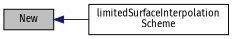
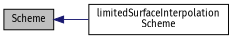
  digraph {
    rankdir=LR
    fontname="Fira Sans"
    node [color=black fontname="Fira Sans" fontsize=10 shape=record]
-   n1 [fillcolor=grey75 fontcolor=black height=0.2 label=New style=filled width=0.4]
+   n1 [fillcolor=grey75 fontcolor=black height=0.2 label=Scheme style=filled width=0.4]
    n2 [height=0.2 label="limitedSurfaceInterpolation\lScheme" width=0.4]
    n1 -> n2 [color=midnightblue dir=back fontname="Fira Sans" fontsize=10 labelfontname=FreeSans labelfontsize=10 style=solid]
  }
